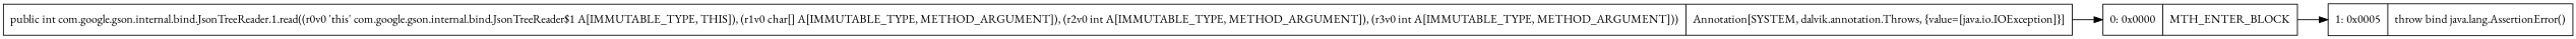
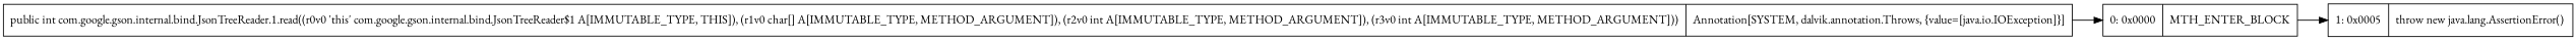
  digraph {
    rankdir=LR
    fontname="EB Garamond"
    node [shape=record fontname="EB Garamond"]
    edge [fontname="EB Garamond"]
    n1 [label="{0\:\ 0x0000|MTH_ENTER_BLOCK\l}"]
-   n2 [label="{1\:\ 0x0005|throw bind java.lang.AssertionError()\l}"]
+   n2 [label="{1\:\ 0x0005|throw new java.lang.AssertionError()\l}"]
    n3 [label="{public int com.google.gson.internal.bind.JsonTreeReader.1.read((r0v0 'this' com.google.gson.internal.bind.JsonTreeReader$1 A[IMMUTABLE_TYPE, THIS]), (r1v0 char[] A[IMMUTABLE_TYPE, METHOD_ARGUMENT]), (r2v0 int A[IMMUTABLE_TYPE, METHOD_ARGUMENT]), (r3v0 int A[IMMUTABLE_TYPE, METHOD_ARGUMENT]))  | Annotation[SYSTEM, dalvik.annotation.Throws, \{value=[java.io.IOException]\}]\l}"]
    n1 -> n2
    n3 -> n1
  }
